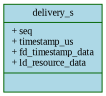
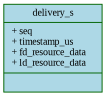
  digraph {
    fontname="Liberation Serif"
-   n1 [color=darkgreen fillcolor=lightblue fontcolor=black fontname="Liberation Serif" fontsize=10 height=0.2 label="{delivery_s\n|+ seq\l+ timestamp_us\l+ fd_timestamp_data\l+ ld_resource_data\l|}" shape=record style=filled width=0.4]
+   n1 [color=darkgreen fillcolor=lightblue fontcolor=black fontname="Liberation Serif" fontsize=10 height=0.2 label="{delivery_s\n|+ seq\l+ timestamp_us\l+ fd_resource_data\l+ ld_resource_data\l|}" shape=record style=filled width=0.4]
  }
